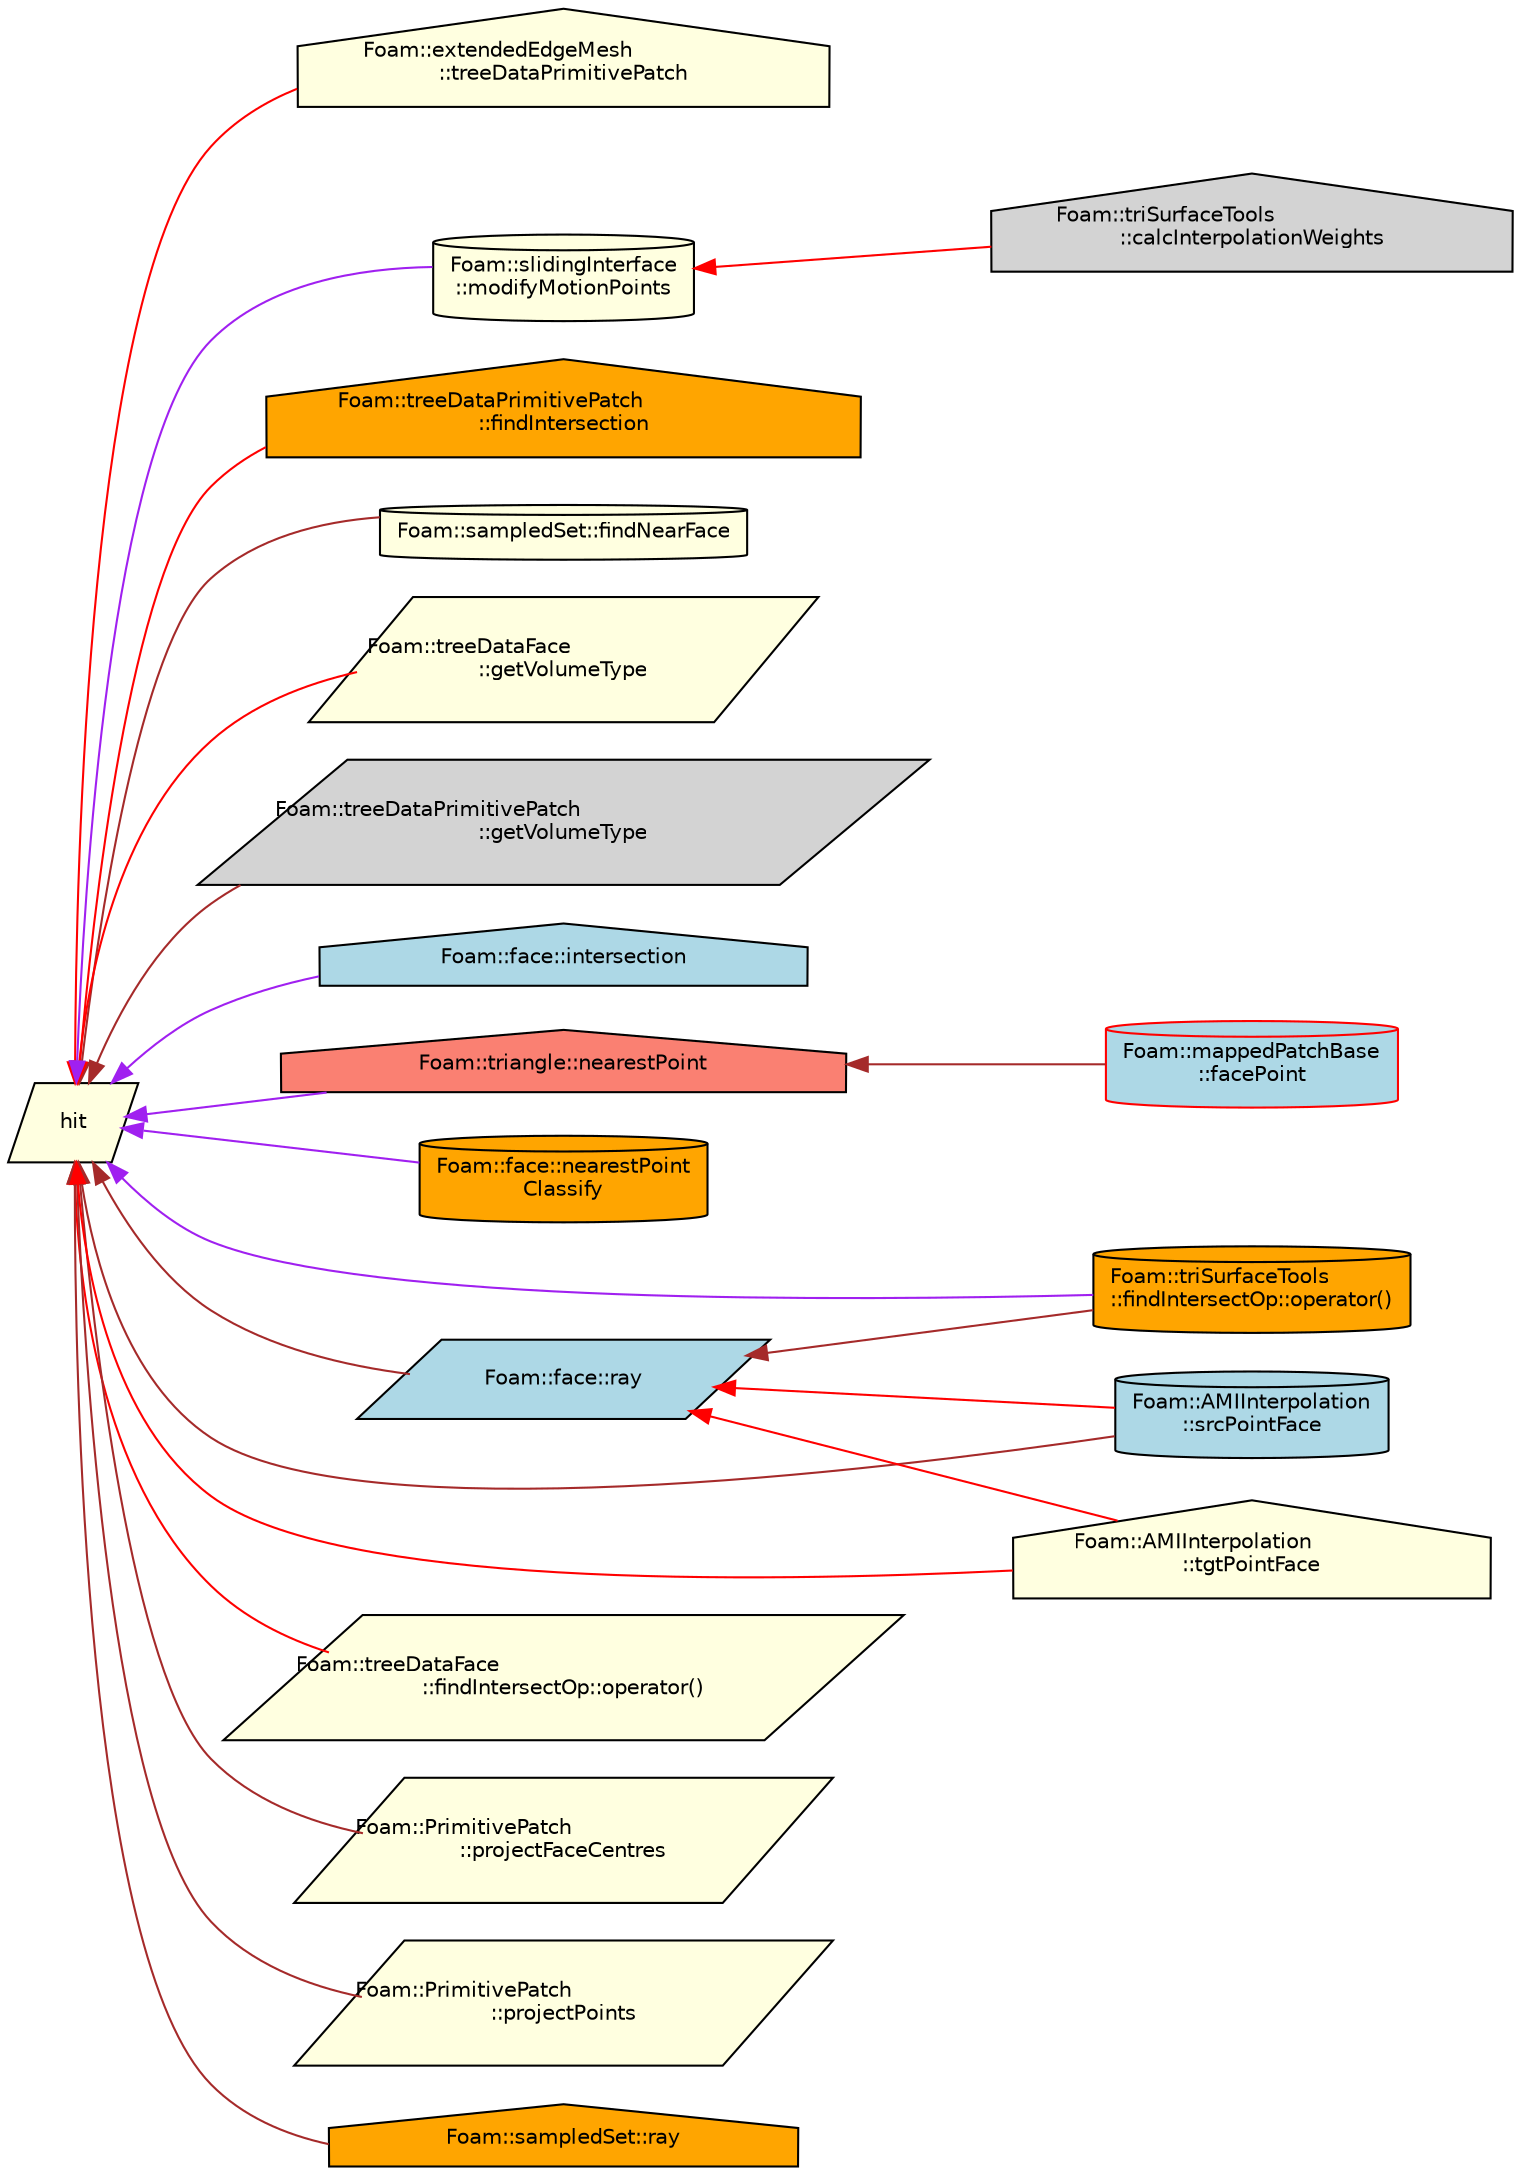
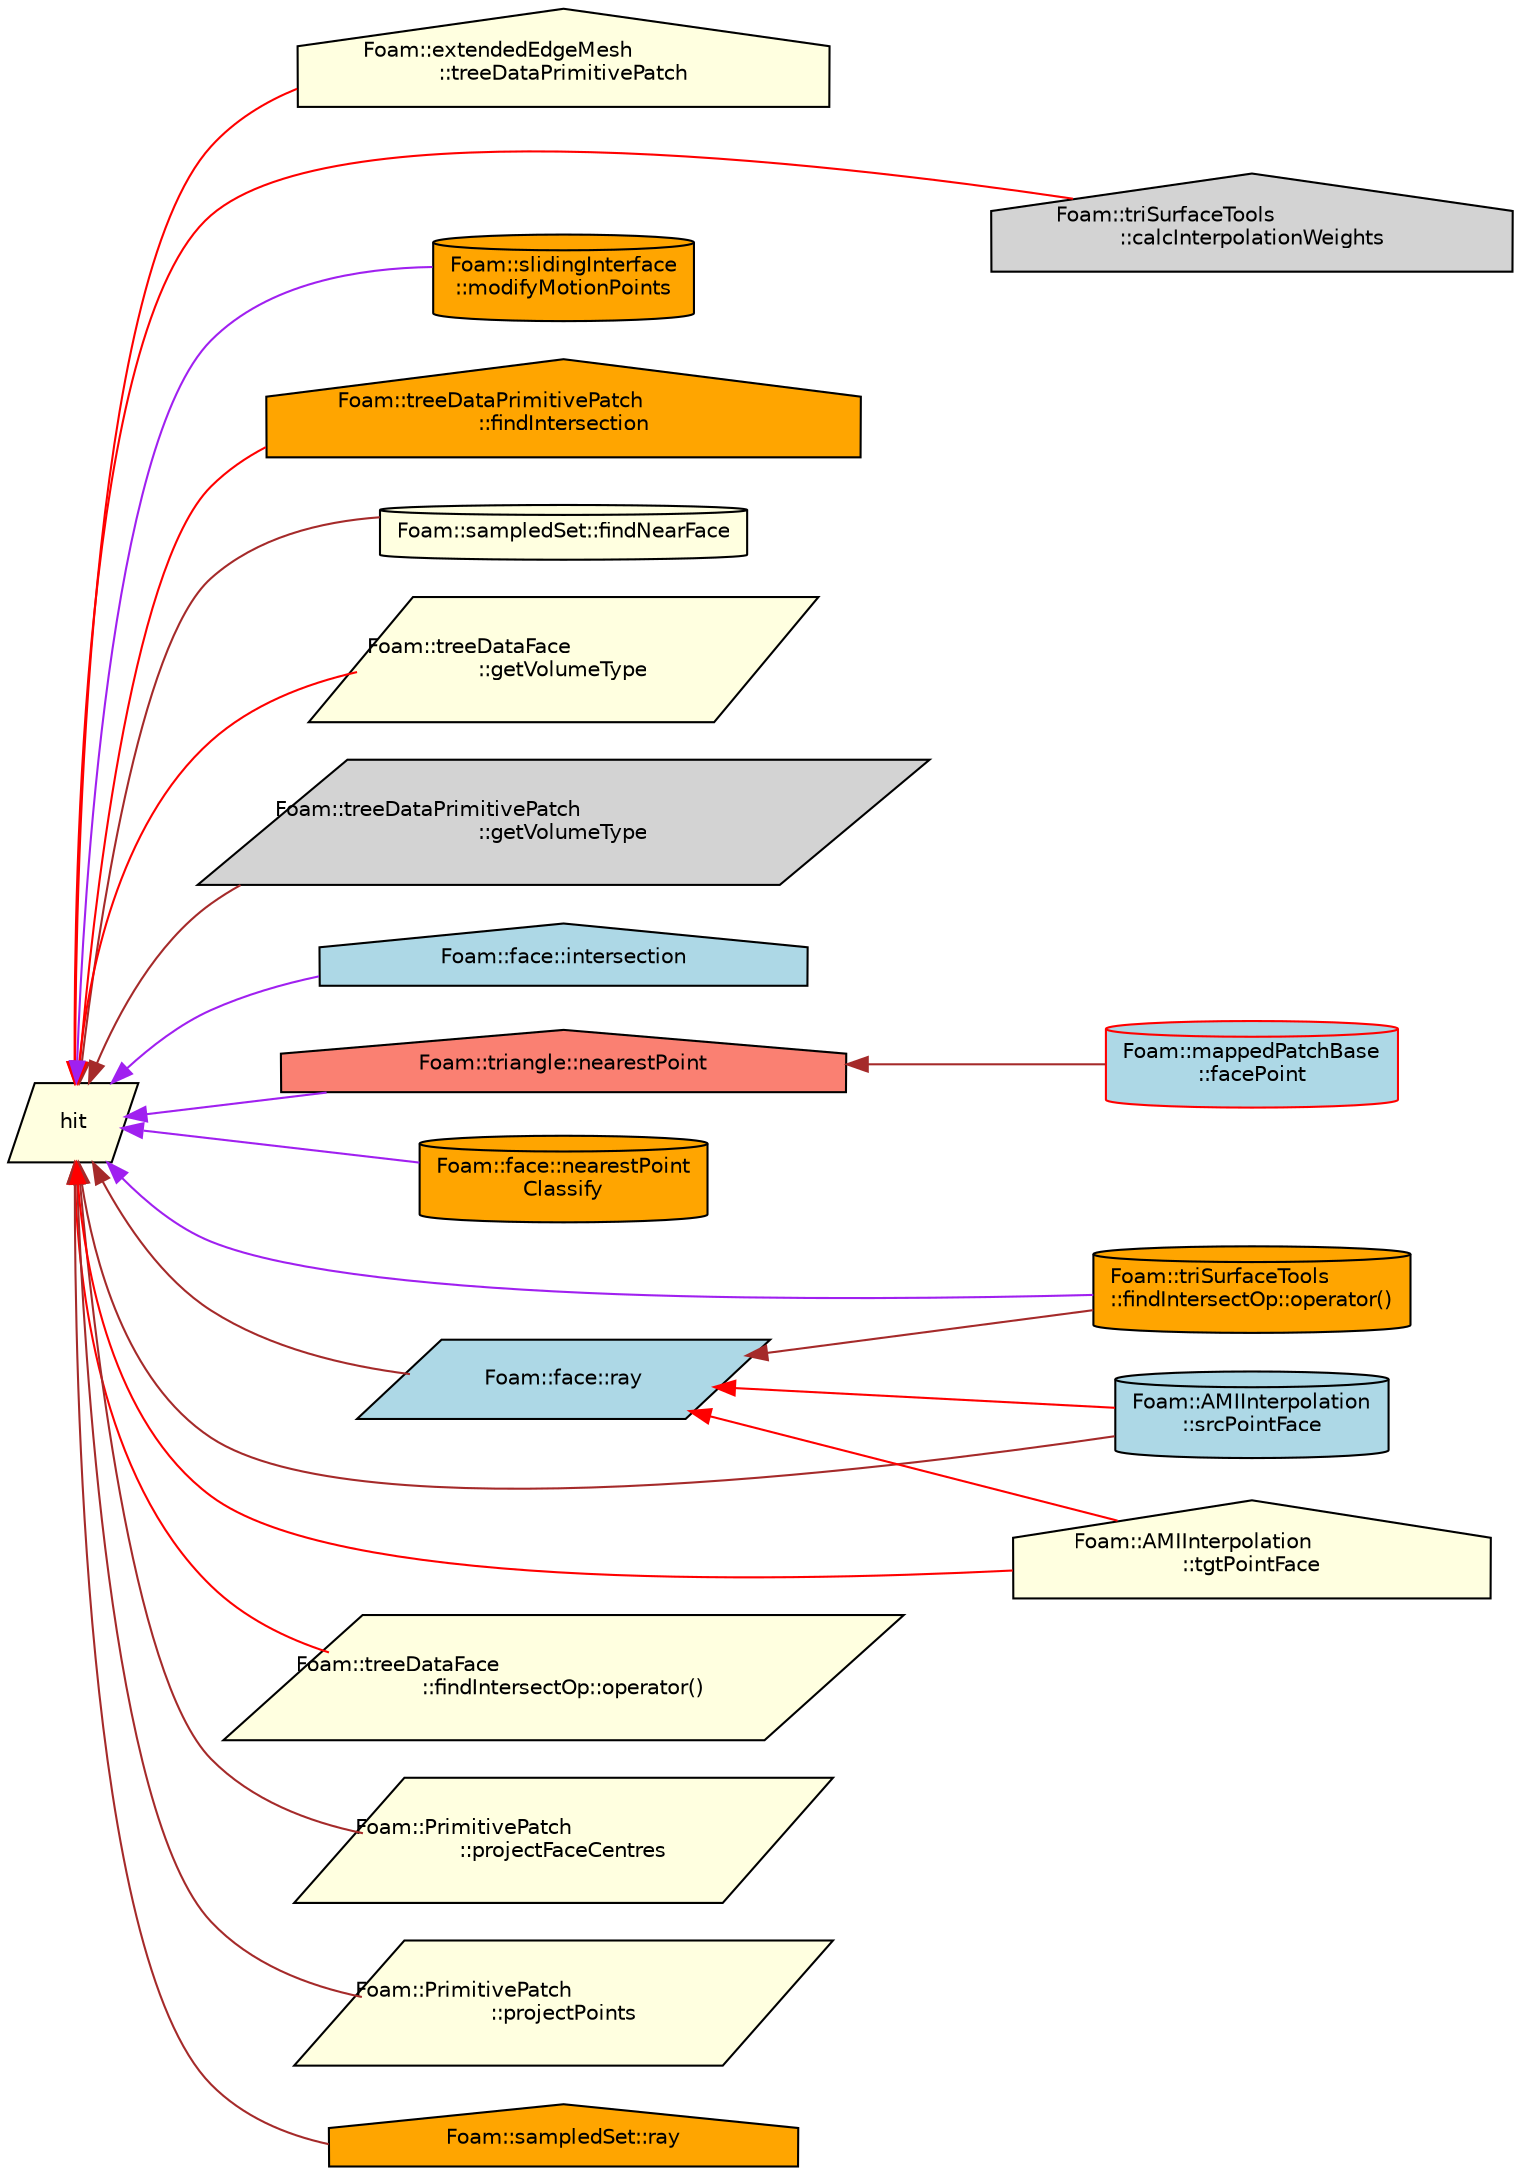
  digraph {
    rankdir=LR
    node [color=black fillcolor=lightyellow fontname=Helvetica fontsize=10 shape=parallelogram style=filled]
    edge [color=brown dir=back fontname=Helvetica fontsize=10 labelfontname=Helvetica labelfontsize=10 style=solid]
    n1 [fontcolor=black height=0.2 label=hit width=0.4]
    n2 [height=0.2 label="Foam::extendedEdgeMesh\l::treeDataPrimitivePatch" shape=house width=0.4]
    n3 [fillcolor=lightgrey height=0.2 label="Foam::triSurfaceTools\l::calcInterpolationWeights" shape=house width=0.4]
    n4 [fillcolor=orange height=0.2 label="Foam::treeDataPrimitivePatch\l::findIntersection" shape=house width=0.4]
    n5 [height=0.2 label="Foam::sampledSet::findNearFace" shape=cylinder width=0.4]
    n6 [height=0.2 label="Foam::treeDataFace\l::getVolumeType" width=0.4]
    n7 [fillcolor=lightgrey height=0.2 label="Foam::treeDataPrimitivePatch\l::getVolumeType" width=0.4]
    n8 [fillcolor=lightblue height=0.2 label="Foam::face::intersection" shape=house width=0.4]
-   n9 [height=0.2 label="Foam::slidingInterface\l::modifyMotionPoints" shape=cylinder width=0.4]
+   n9 [fillcolor=orange height=0.2 label="Foam::slidingInterface\l::modifyMotionPoints" shape=cylinder width=0.4]
    n10 [fillcolor=salmon height=0.2 label="Foam::triangle::nearestPoint" shape=house width=0.4]
    n11 [fillcolor=orange height=0.2 label="Foam::face::nearestPoint\lClassify" shape=cylinder width=0.4]
    n12 [fillcolor=orange height=0.2 label="Foam::triSurfaceTools\l::findIntersectOp::operator()" shape=cylinder width=0.4]
    n13 [height=0.2 label="Foam::treeDataFace\l::findIntersectOp::operator()" width=0.4]
    n14 [height=0.2 label="Foam::PrimitivePatch\l::projectFaceCentres" width=0.4]
    n15 [height=0.2 label="Foam::PrimitivePatch\l::projectPoints" width=0.4]
    n16 [fillcolor=orange height=0.2 label="Foam::sampledSet::ray" shape=house width=0.4]
    n17 [fillcolor=lightblue height=0.2 label="Foam::face::ray" width=0.4]
    n18 [fillcolor=lightblue height=0.2 label="Foam::AMIInterpolation\l::srcPointFace" shape=cylinder width=0.4]
    n19 [height=0.2 label="Foam::AMIInterpolation\l::tgtPointFace" shape=house width=0.4]
    n20 [color=red fillcolor=lightblue height=0.2 label="Foam::mappedPatchBase\l::facePoint" shape=cylinder width=0.4]
    n1 -> n2 [color=red]
-   n9 -> n3 [color=red]
+   n1 -> n3 [color=red]
    n1 -> n4 [color=red]
    n1 -> n5
    n1 -> n6 [color=red]
    n1 -> n7
    n1 -> n8 [color=purple]
    n1 -> n9 [color=purple]
    n1 -> n10 [color=purple]
    n1 -> n11 [color=purple]
    n1 -> n12 [color=purple]
    n1 -> n13 [color=red]
    n1 -> n14
    n1 -> n15
    n1 -> n16
    n1 -> n17
    n1 -> n18
    n1 -> n19 [color=red]
    n10 -> n20
    n17 -> n12
    n17 -> n18 [color=red]
    n17 -> n19 [color=red]
  }
